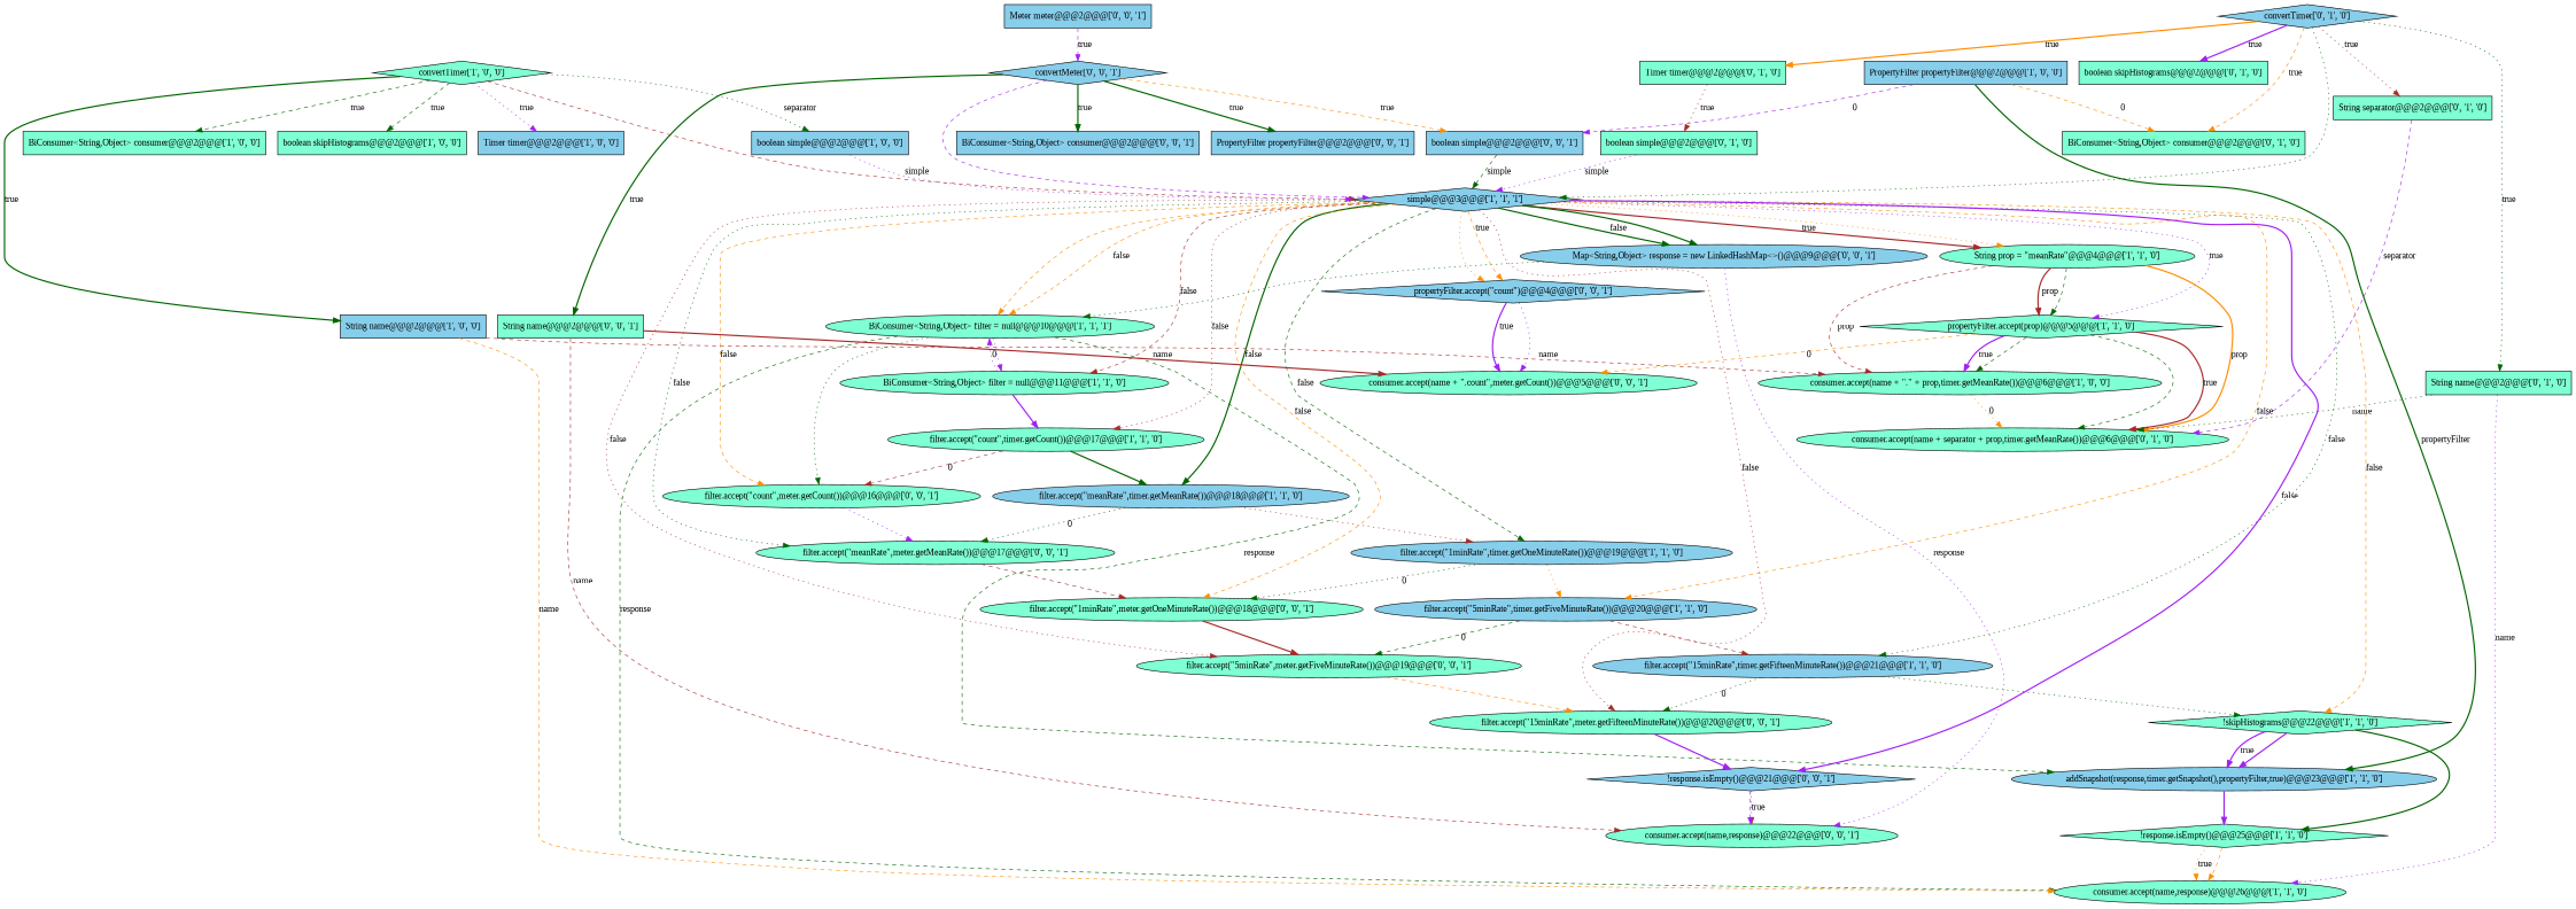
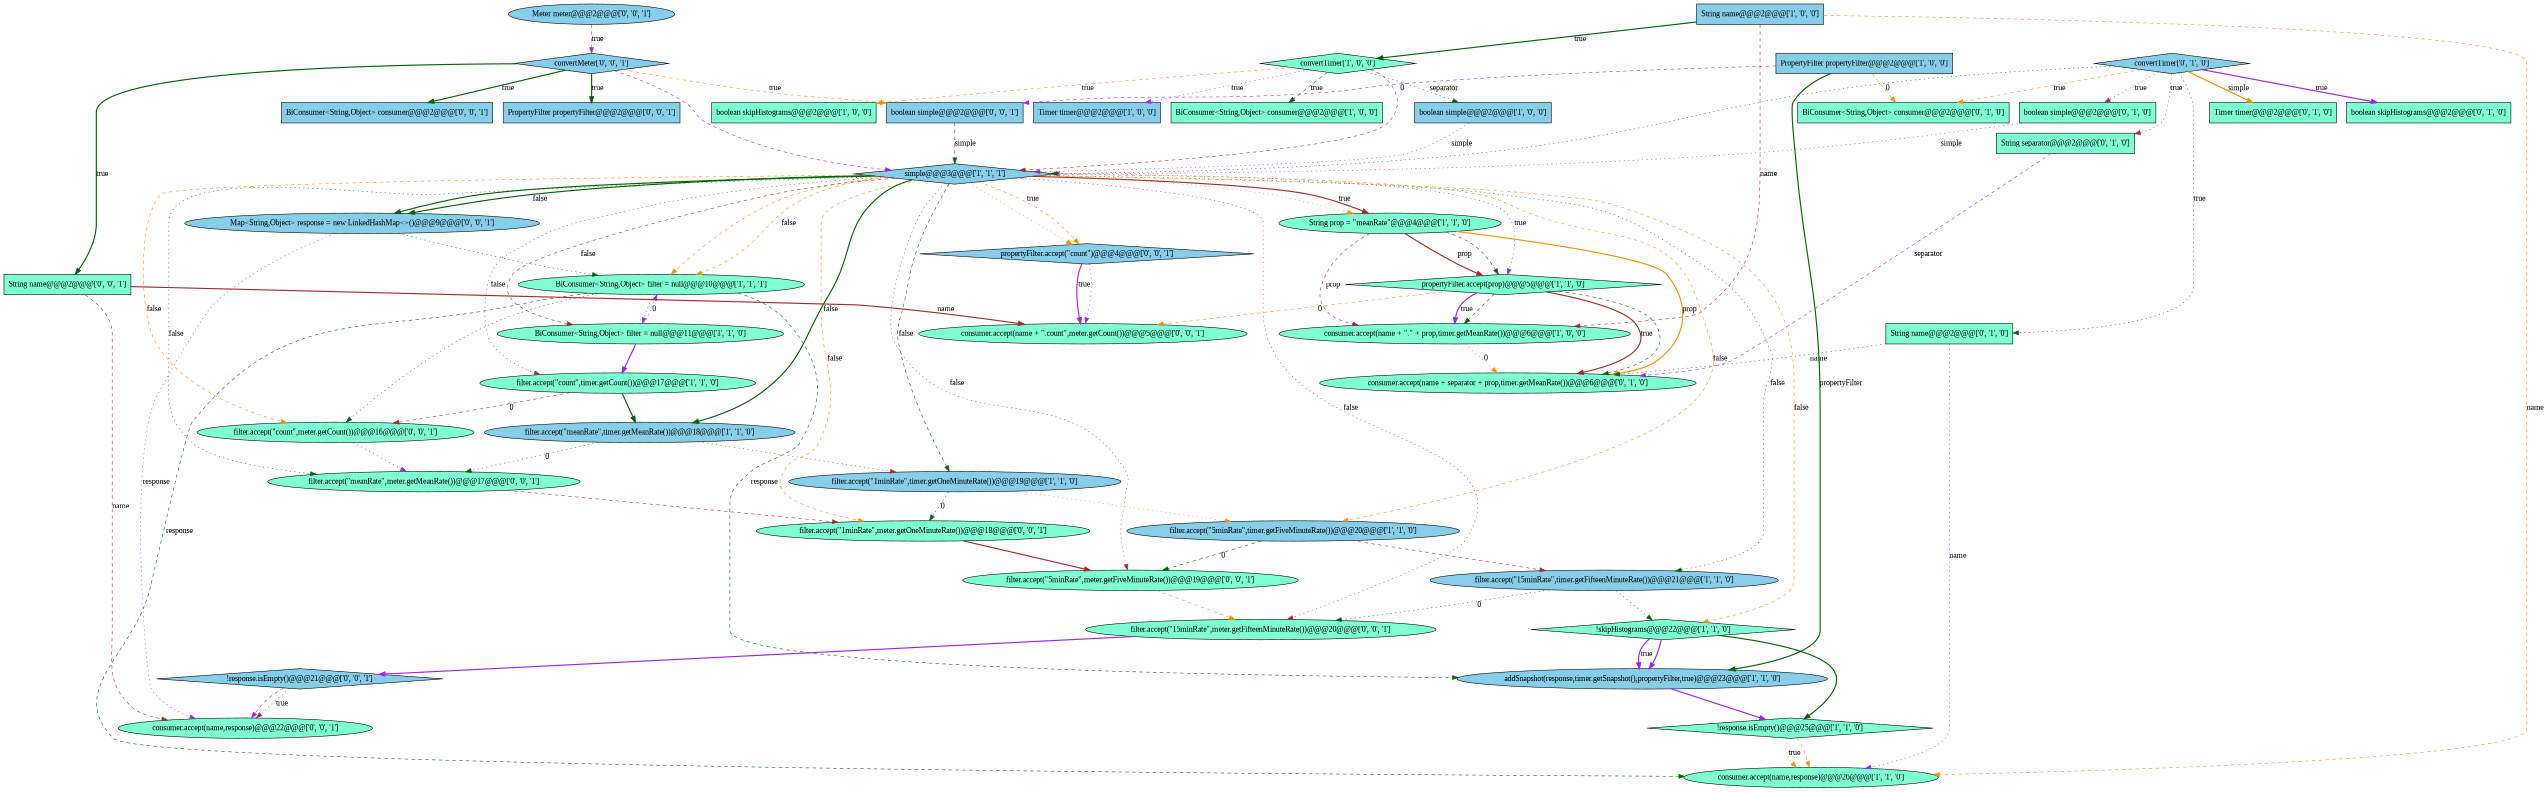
  digraph {
    fontname="Liberation Serif"
    node [fillcolor=aquamarine fontname="Liberation Serif" shape=ellipse style=filled]
    edge [color=darkgreen fontname="Liberation Serif" style=dashed]
    n1 [fillcolor=skyblue label="PropertyFilter propertyFilter@@@2@@@['0', '0', '1']" shape=box]
    n2 [fillcolor=skyblue label="BiConsumer<String,Object> consumer@@@2@@@['0', '0', '1']" shape=box]
    n3 [label="boolean simple@@@2@@@['0', '1', '0']" shape=box]
    n4 [fillcolor=skyblue label="simple@@@3@@@['1', '1', '1']" shape=diamond]
    n5 [label="filter.accept(\"5minRate\",meter.getFiveMinuteRate())@@@19@@@['0', '0', '1']"]
    n6 [label="filter.accept(\"15minRate\",meter.getFifteenMinuteRate())@@@20@@@['0', '0', '1']"]
    n7 [label="String prop = \"meanRate\"@@@4@@@['1', '1', '0']"]
    n8 [label="propertyFilter.accept(prop)@@@5@@@['1', '1', '0']" shape=diamond]
    n9 [fillcolor=skyblue label="filter.accept(\"meanRate\",timer.getMeanRate())@@@18@@@['1', '1', '0']"]
    n10 [label="filter.accept(\"meanRate\",meter.getMeanRate())@@@17@@@['0', '0', '1']"]
    n11 [fillcolor=skyblue label="filter.accept(\"1minRate\",timer.getOneMinuteRate())@@@19@@@['1', '1', '0']"]
    n12 [label="BiConsumer<String,Object> filter = null@@@10@@@['1', '1', '1']"]
    n13 [fillcolor=skyblue label="filter.accept(\"15minRate\",timer.getFifteenMinuteRate())@@@21@@@['1', '1', '0']"]
    n14 [label="BiConsumer<String,Object> filter = null@@@11@@@['1', '1', '0']"]
    n15 [label="!skipHistograms@@@22@@@['1', '1', '0']" shape=diamond]
    n16 [fillcolor=skyblue label="Map<String,Object> response = new LinkedHashMap<>()@@@9@@@['0', '0', '1']"]
    n17 [fillcolor=skyblue label="!response.isEmpty()@@@21@@@['0', '0', '1']" shape=diamond]
    n18 [label="filter.accept(\"1minRate\",meter.getOneMinuteRate())@@@18@@@['0', '0', '1']"]
    n19 [label="filter.accept(\"count\",meter.getCount())@@@16@@@['0', '0', '1']"]
    n20 [fillcolor=skyblue label="filter.accept(\"5minRate\",timer.getFiveMinuteRate())@@@20@@@['1', '1', '0']"]
    n21 [label="filter.accept(\"count\",timer.getCount())@@@17@@@['1', '1', '0']"]
    n22 [fillcolor=skyblue label="propertyFilter.accept(\"count\")@@@4@@@['0', '0', '1']" shape=diamond]
    n23 [label="BiConsumer<String,Object> consumer@@@2@@@['1', '0', '0']" shape=box]
    n24 [label="boolean skipHistograms@@@2@@@['1', '0', '0']" shape=box]
    n25 [label="consumer.accept(name + separator + prop,timer.getMeanRate())@@@6@@@['0', '1', '0']"]
    n26 [label="consumer.accept(name + \".\" + prop,timer.getMeanRate())@@@6@@@['1', '0', '0']"]
    n27 [label="consumer.accept(name + \".count\",meter.getCount())@@@5@@@['0', '0', '1']"]
    n28 [label="String name@@@2@@@['0', '1', '0']" shape=box]
    n29 [label="consumer.accept(name,response)@@@26@@@['1', '1', '0']"]
    n30 [fillcolor=skyblue label="addSnapshot(response,timer.getSnapshot(),propertyFilter,true)@@@23@@@['1', '1', '0']"]
    n31 [label="!response.isEmpty()@@@25@@@['1', '1', '0']" shape=diamond]
    n32 [label="Timer timer@@@2@@@['0', '1', '0']" shape=box]
    n33 [label="consumer.accept(name,response)@@@22@@@['0', '0', '1']"]
    n34 [fillcolor=skyblue label="convertMeter['0', '0', '1']" shape=diamond]
    n35 [label="String name@@@2@@@['0', '0', '1']" shape=box]
    n36 [fillcolor=skyblue label="boolean simple@@@2@@@['0', '0', '1']" shape=box]
-   n37 [fillcolor=skyblue label="Meter meter@@@2@@@['0', '0', '1']" shape=box]
+   n37 [fillcolor=skyblue label="Meter meter@@@2@@@['0', '0', '1']"]
    n38 [label="String separator@@@2@@@['0', '1', '0']" shape=box]
    n39 [label="convertTimer['1', '0', '0']" shape=diamond]
    n40 [fillcolor=skyblue label="String name@@@2@@@['1', '0', '0']" shape=box]
    n41 [fillcolor=skyblue label="boolean simple@@@2@@@['1', '0', '0']" shape=box]
    n42 [fillcolor=skyblue label="Timer timer@@@2@@@['1', '0', '0']" shape=box]
    n43 [fillcolor=skyblue label="PropertyFilter propertyFilter@@@2@@@['1', '0', '0']" shape=box]
    n44 [label="BiConsumer<String,Object> consumer@@@2@@@['0', '1', '0']" shape=box]
    n45 [label="boolean skipHistograms@@@2@@@['0', '1', '0']" shape=box]
    n46 [fillcolor=skyblue label="convertTimer['0', '1', '0']" shape=diamond]
    n3 -> n4 [color=purple label=simple style=dotted]
    n4 -> n5 [color=brown label=false style=dotted]
    n4 -> n6 [color=brown label=false style=dotted]
    n4 -> n7 [color=brown label=true style=bold]
    n4 -> n7 [color=darkorange style=dotted]
    n4 -> n8 [color=purple label=true style=dotted]
    n4 -> n9 [label=false style=bold]
    n4 -> n10 [label=false style=dotted]
    n4 -> n11 [label=false]
    n4 -> n12 [color=darkorange label=false]
    n4 -> n12 [color=darkorange]
    n4 -> n13 [label=false style=dotted]
    n4 -> n14 [color=brown label=false]
    n4 -> n15 [color=darkorange label=false]
    n4 -> n16 [style=bold]
    n4 -> n16 [label=false style=bold]
-   n4 -> n17 [color=purple label=false style=bold]
    n4 -> n18 [color=darkorange label=false]
    n4 -> n19 [color=darkorange label=false]
    n4 -> n20 [color=darkorange label=false]
    n4 -> n21 [color=brown label=false style=dotted]
    n4 -> n22 [color=darkorange style=dotted]
    n4 -> n22 [color=darkorange label=true]
    n5 -> n6 [color=darkorange]
    n6 -> n17 [color=purple style=bold]
    n7 -> n8 [color=brown label=prop style=bold]
    n7 -> n8
    n7 -> n25 [color=darkorange label=prop style=bold]
    n7 -> n26 [color=brown label=prop]
    n8 -> n25 [color=brown label=true style=bold]
    n8 -> n25
    n8 -> n26
    n8 -> n26 [color=purple label=true style=bold]
    n8 -> n27 [color=darkorange label=0]
    n9 -> n10 [label=0 style=dotted]
    n9 -> n11 [color=brown style=dotted]
    n10 -> n18 [color=brown]
    n11 -> n18 [label=0 style=dotted]
    n11 -> n20 [color=darkorange style=dotted]
    n12 -> n14 [color=purple style=dotted]
    n12 -> n19 [style=dotted]
    n12 -> n29 [label=response]
    n12 -> n30 [label=response]
    n13 -> n6 [label=0 style=dotted]
    n13 -> n15 [style=dotted]
    n14 -> n12 [color=purple label=0 style=dotted]
    n14 -> n21 [color=purple style=bold]
    n15 -> n30 [color=purple style=bold]
    n15 -> n30 [color=purple label=true style=bold]
    n15 -> n31 [style=bold]
    n16 -> n12 [style=dotted]
    n16 -> n33 [color=purple label=response style=dotted]
    n17 -> n33 [color=brown label=true style=dotted]
    n17 -> n33 [color=purple]
    n18 -> n5 [color=brown style=bold]
    n19 -> n10 [color=purple style=dotted]
    n20 -> n5 [label=0]
    n20 -> n13 [color=brown]
    n21 -> n9 [style=bold]
    n21 -> n19 [color=brown label=0]
    n22 -> n27 [color=purple label=true style=bold]
    n22 -> n27 [color=purple style=dotted]
    n26 -> n25 [color=darkorange label=0 style=dotted]
    n28 -> n25 [label=name style=dotted]
    n28 -> n29 [color=purple label=name style=dotted]
    n30 -> n31 [color=purple style=bold]
    n31 -> n29 [color=darkorange]
    n31 -> n29 [color=darkorange label=true style=dotted]
    n34 -> n1 [label=true style=bold]
    n34 -> n2 [label=true style=bold]
    n34 -> n4 [color=purple]
    n34 -> n35 [label=true style=bold]
    n34 -> n36 [color=darkorange label=true]
    n35 -> n27 [color=brown label=name style=bold]
    n35 -> n33 [color=brown label=name]
    n36 -> n4 [label=simple]
    n37 -> n34 [color=purple label=true]
    n38 -> n25 [color=purple label=separator]
    n39 -> n4 [color=brown]
    n39 -> n23 [label=true]
-   n39 -> n24 [label=true]
-   n39 -> n40 [label=true style=bold]
+   n39 -> n24 [color=darkorange label=true]
+   n40 -> n39 [label=true style=bold]
    n39 -> n41 [label=separator style=dotted]
    n39 -> n42 [color=purple label=true style=dotted]
    n40 -> n26 [color=brown label=name]
    n40 -> n29 [color=darkorange label=name]
    n41 -> n4 [color=purple label=simple style=dotted]
    n43 -> n30 [label=propertyFilter style=bold]
    n43 -> n36 [color=purple label=0]
    n43 -> n44 [color=darkorange label=0]
-   n32 -> n3 [color=brown label=true style=dotted]
+   n46 -> n3 [color=brown label=true style=dotted]
    n46 -> n4 [style=dotted]
    n46 -> n28 [label=true style=dotted]
-   n46 -> n32 [color=darkorange label=true style=bold]
+   n46 -> n32 [color=darkorange label=simple style=bold]
    n46 -> n38 [color=brown label=true style=dotted]
    n46 -> n44 [color=darkorange label=true]
    n46 -> n45 [color=purple label=true style=bold]
  }
